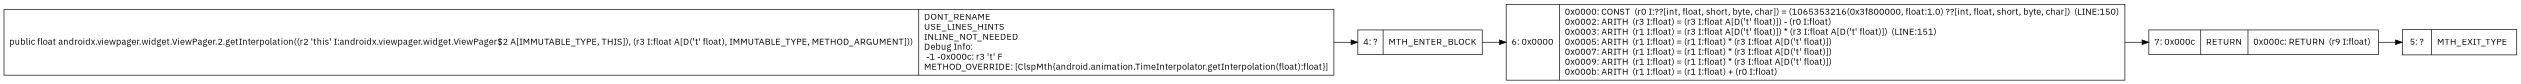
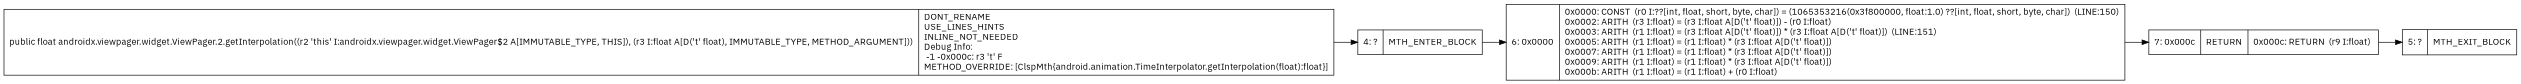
  digraph {
    fontname="IBM Plex Sans"
    rankdir=LR
    node [fontname="IBM Plex Sans" shape=record]
    edge [fontname="IBM Plex Sans"]
    n1 [label="{4\:\ ?|MTH_ENTER_BLOCK\l}"]
    n2 [label="{6\:\ 0x0000|0x0000: CONST  (r0 I:??[int, float, short, byte, char]) = (1065353216(0x3f800000, float:1.0) ??[int, float, short, byte, char])  (LINE:150)\l0x0002: ARITH  (r3 I:float) = (r3 I:float A[D('t' float)]) \- (r0 I:float) \l0x0003: ARITH  (r1 I:float) = (r3 I:float A[D('t' float)]) * (r3 I:float A[D('t' float)])  (LINE:151)\l0x0005: ARITH  (r1 I:float) = (r1 I:float) * (r3 I:float A[D('t' float)]) \l0x0007: ARITH  (r1 I:float) = (r1 I:float) * (r3 I:float A[D('t' float)]) \l0x0009: ARITH  (r1 I:float) = (r1 I:float) * (r3 I:float A[D('t' float)]) \l0x000b: ARITH  (r1 I:float) = (r1 I:float) + (r0 I:float) \l}"]
    n3 [label="{7\:\ 0x000c|RETURN\l|0x000c: RETURN  (r9 I:float) \l}"]
-   n4 [label="{5\:\ ?|MTH_EXIT_TYPE\l}"]
+   n4 [label="{5\:\ ?|MTH_EXIT_BLOCK\l}"]
    n5 [label="{public float androidx.viewpager.widget.ViewPager.2.getInterpolation((r2 'this' I:androidx.viewpager.widget.ViewPager$2 A[IMMUTABLE_TYPE, THIS]), (r3 I:float A[D('t' float), IMMUTABLE_TYPE, METHOD_ARGUMENT]))  | DONT_RENAME\lUSE_LINES_HINTS\lINLINE_NOT_NEEDED\lDebug Info:\l  \-1 \-0x000c: r3 't' F\lMETHOD_OVERRIDE: [ClspMth\{android.animation.TimeInterpolator.getInterpolation(float):float\}]\l}"]
    n1 -> n2
    n2 -> n3
    n3 -> n4
    n5 -> n1
  }
